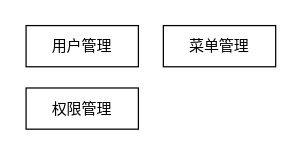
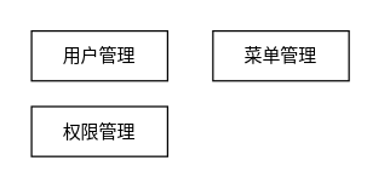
  <mxCell id="0" />
  <mxCell id="1" parent="0" />
  <mxCell id="2" value="用户管理" style="rounded=0;whiteSpace=wrap;html=1;" vertex="1" parent="1"><mxGeometry x="20" y="20" width="90" height="33" as="geometry" /></mxCell>
  <mxCell id="3" value="权限管理" style="rounded=0;whiteSpace=wrap;html=1;" vertex="1" parent="1"><mxGeometry x="20" y="70" width="90" height="33" as="geometry" /></mxCell>
- <mxCell id="4" value="菜单管理" style="rounded=0;whiteSpace=wrap;html=1;" vertex="1" parent="1"><mxGeometry x="130" y="20" width="90" height="33" as="geometry" /></mxCell>
+ <mxCell id="4" value="菜单管理" style="rounded=0;whiteSpace=wrap;html=1;" vertex="1" parent="1"><mxGeometry x="140" y="20" width="90" height="33" as="geometry" /></mxCell>
